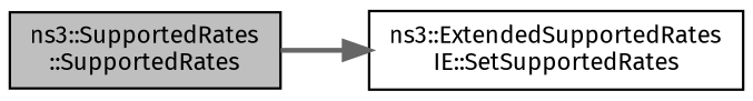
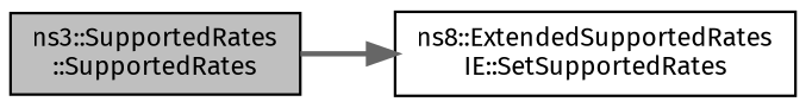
  digraph {
    rankdir=LR
    fontname="Fira Sans"
    node [color=black fontname="Fira Sans" fontsize=10 shape=record style=filled]
    n1 [fillcolor=grey75 fontcolor=black height=0.2 label="ns3::SupportedRates\l::SupportedRates" width=0.4]
-   n2 [fillcolor=white height=0.2 label="ns3::ExtendedSupportedRates\lIE::SetSupportedRates" width=0.4]
+   n2 [fillcolor=white height=0.2 label="ns8::ExtendedSupportedRates\lIE::SetSupportedRates" width=0.4]
    n1 -> n2 [color=gray40 fontname="Fira Sans" fontsize=10 labelfontname=Helvetica labelfontsize=10 style=bold arrowhead=normal]
  }
